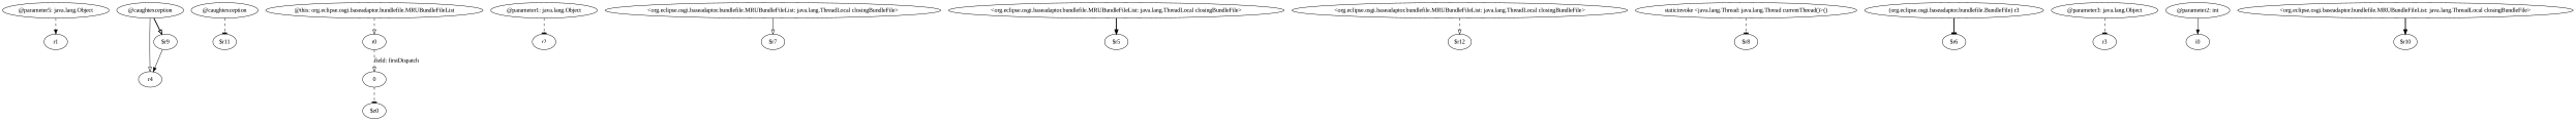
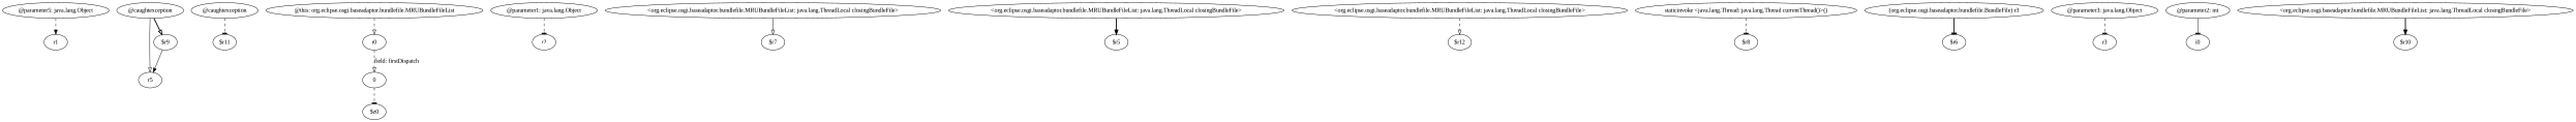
  digraph {
    fontname="Liberation Serif"
    node [fontname="Liberation Serif"]
    edge [arrowhead=tee fontname="Liberation Serif" style=dashed]
    n1 [label="@parameter5: java.lang.Object"]
    n2 [label=r1]
    n3 [label="@caughtexception"]
-   n4 [label=r4]
+   n4 [label=r5]
    n5 [label="$r9"]
    n6 [label="@caughtexception"]
    n7 [label="$r11"]
    n8 [label="@this: org.eclipse.osgi.baseadaptor.bundlefile.MRUBundleFileList"]
    n9 [label=r0]
    n10 [label=0]
    n11 [label="$z0"]
    n12 [label="@parameter1: java.lang.Object"]
    n13 [label=r2]
    n14 [label="<org.eclipse.osgi.baseadaptor.bundlefile.MRUBundleFileList: java.lang.ThreadLocal closingBundleFile>"]
    n15 [label="$r7"]
    n16 [label="<org.eclipse.osgi.baseadaptor.bundlefile.MRUBundleFileList: java.lang.ThreadLocal closingBundleFile>"]
    n17 [label="$r5"]
    n18 [label="<org.eclipse.osgi.baseadaptor.bundlefile.MRUBundleFileList: java.lang.ThreadLocal closingBundleFile>"]
    n19 [label="$r12"]
    n20 [label="staticinvoke <java.lang.Thread: java.lang.Thread currentThread()>()"]
    n21 [label="$r8"]
    n22 [label="(org.eclipse.osgi.baseadaptor.bundlefile.BundleFile) r3"]
    n23 [label="$r6"]
    n24 [label="@parameter3: java.lang.Object"]
    n25 [label=r3]
    n26 [label="@parameter2: int"]
    n27 [label=i0]
    n28 [label="<org.eclipse.osgi.baseadaptor.bundlefile.MRUBundleFileList: java.lang.ThreadLocal closingBundleFile>"]
    n29 [label="$r10"]
    n1 -> n2 [arrowhead=normal]
    n3 -> n4 [arrowhead=onormal style=solid]
    n3 -> n5 [arrowhead=onormal style=bold]
    n5 -> n4 [arrowhead=normal style=solid]
    n6 -> n7
    n8 -> n9 [arrowhead=onormal]
    n9 -> n10 [arrowhead=onormal label="field: firstDispatch"]
    n10 -> n11
    n12 -> n13
    n14 -> n15 [arrowhead=onormal style=solid]
    n16 -> n17 [arrowhead=normal style=bold]
    n18 -> n19 [arrowhead=onormal]
    n20 -> n21
    n22 -> n23 [style=bold]
    n24 -> n25
-   n26 -> n27 [arrowhead=normal style=solid]
+   n26 -> n27 [style=solid]
    n28 -> n29 [arrowhead=normal style=bold]
  }
